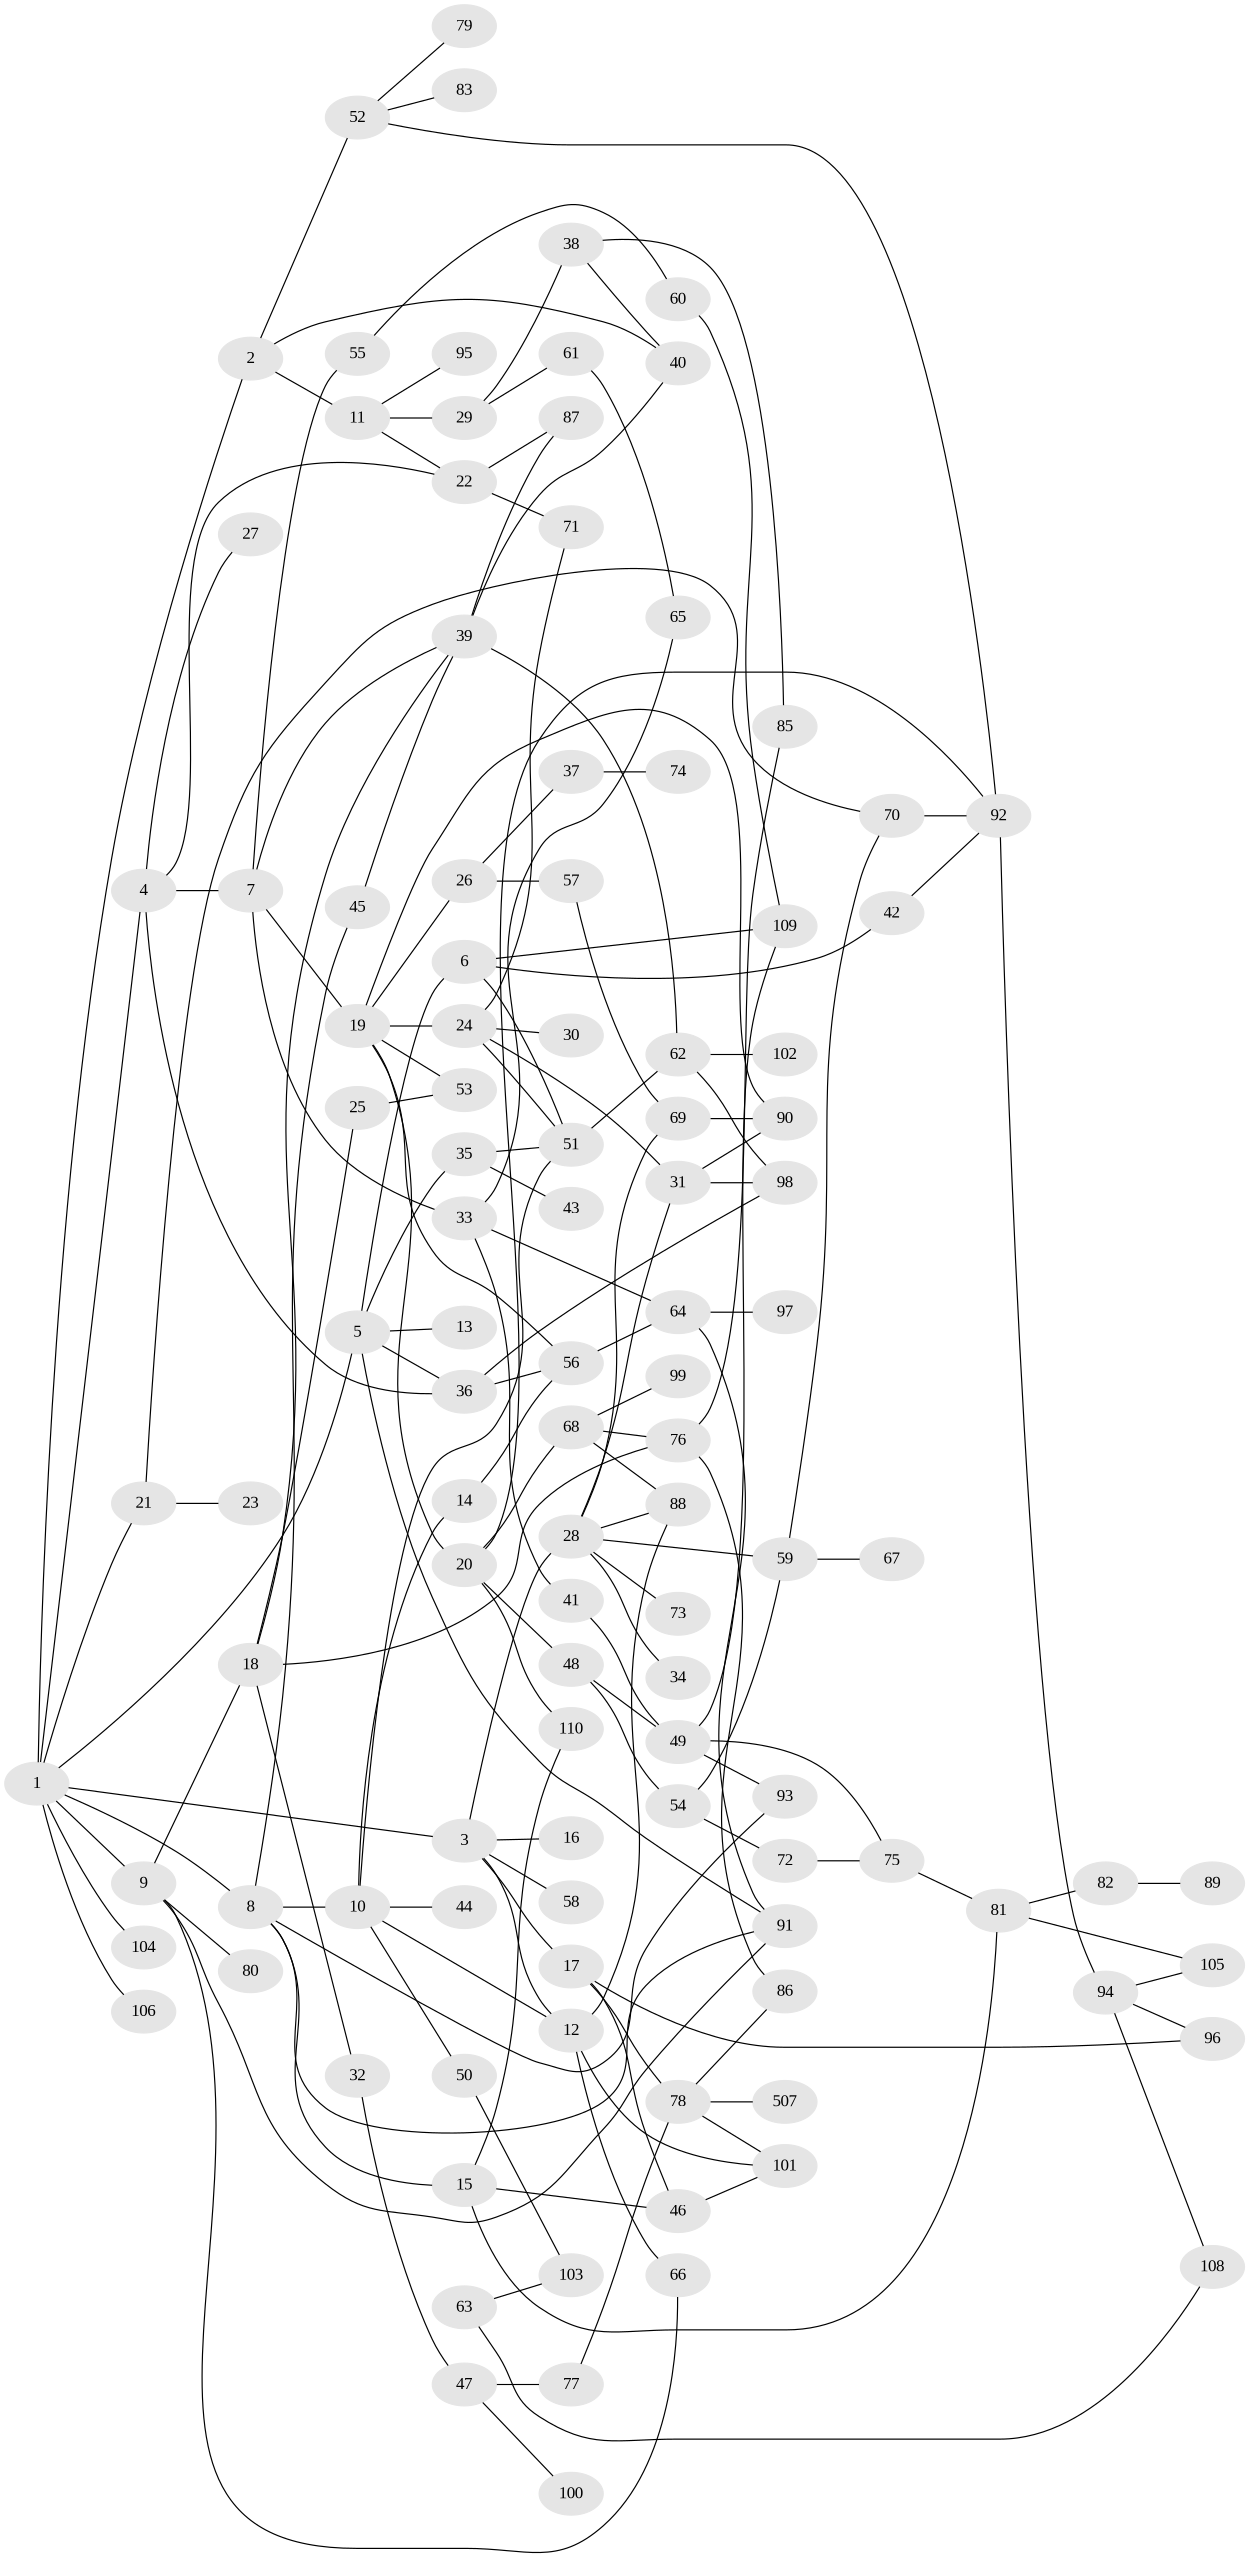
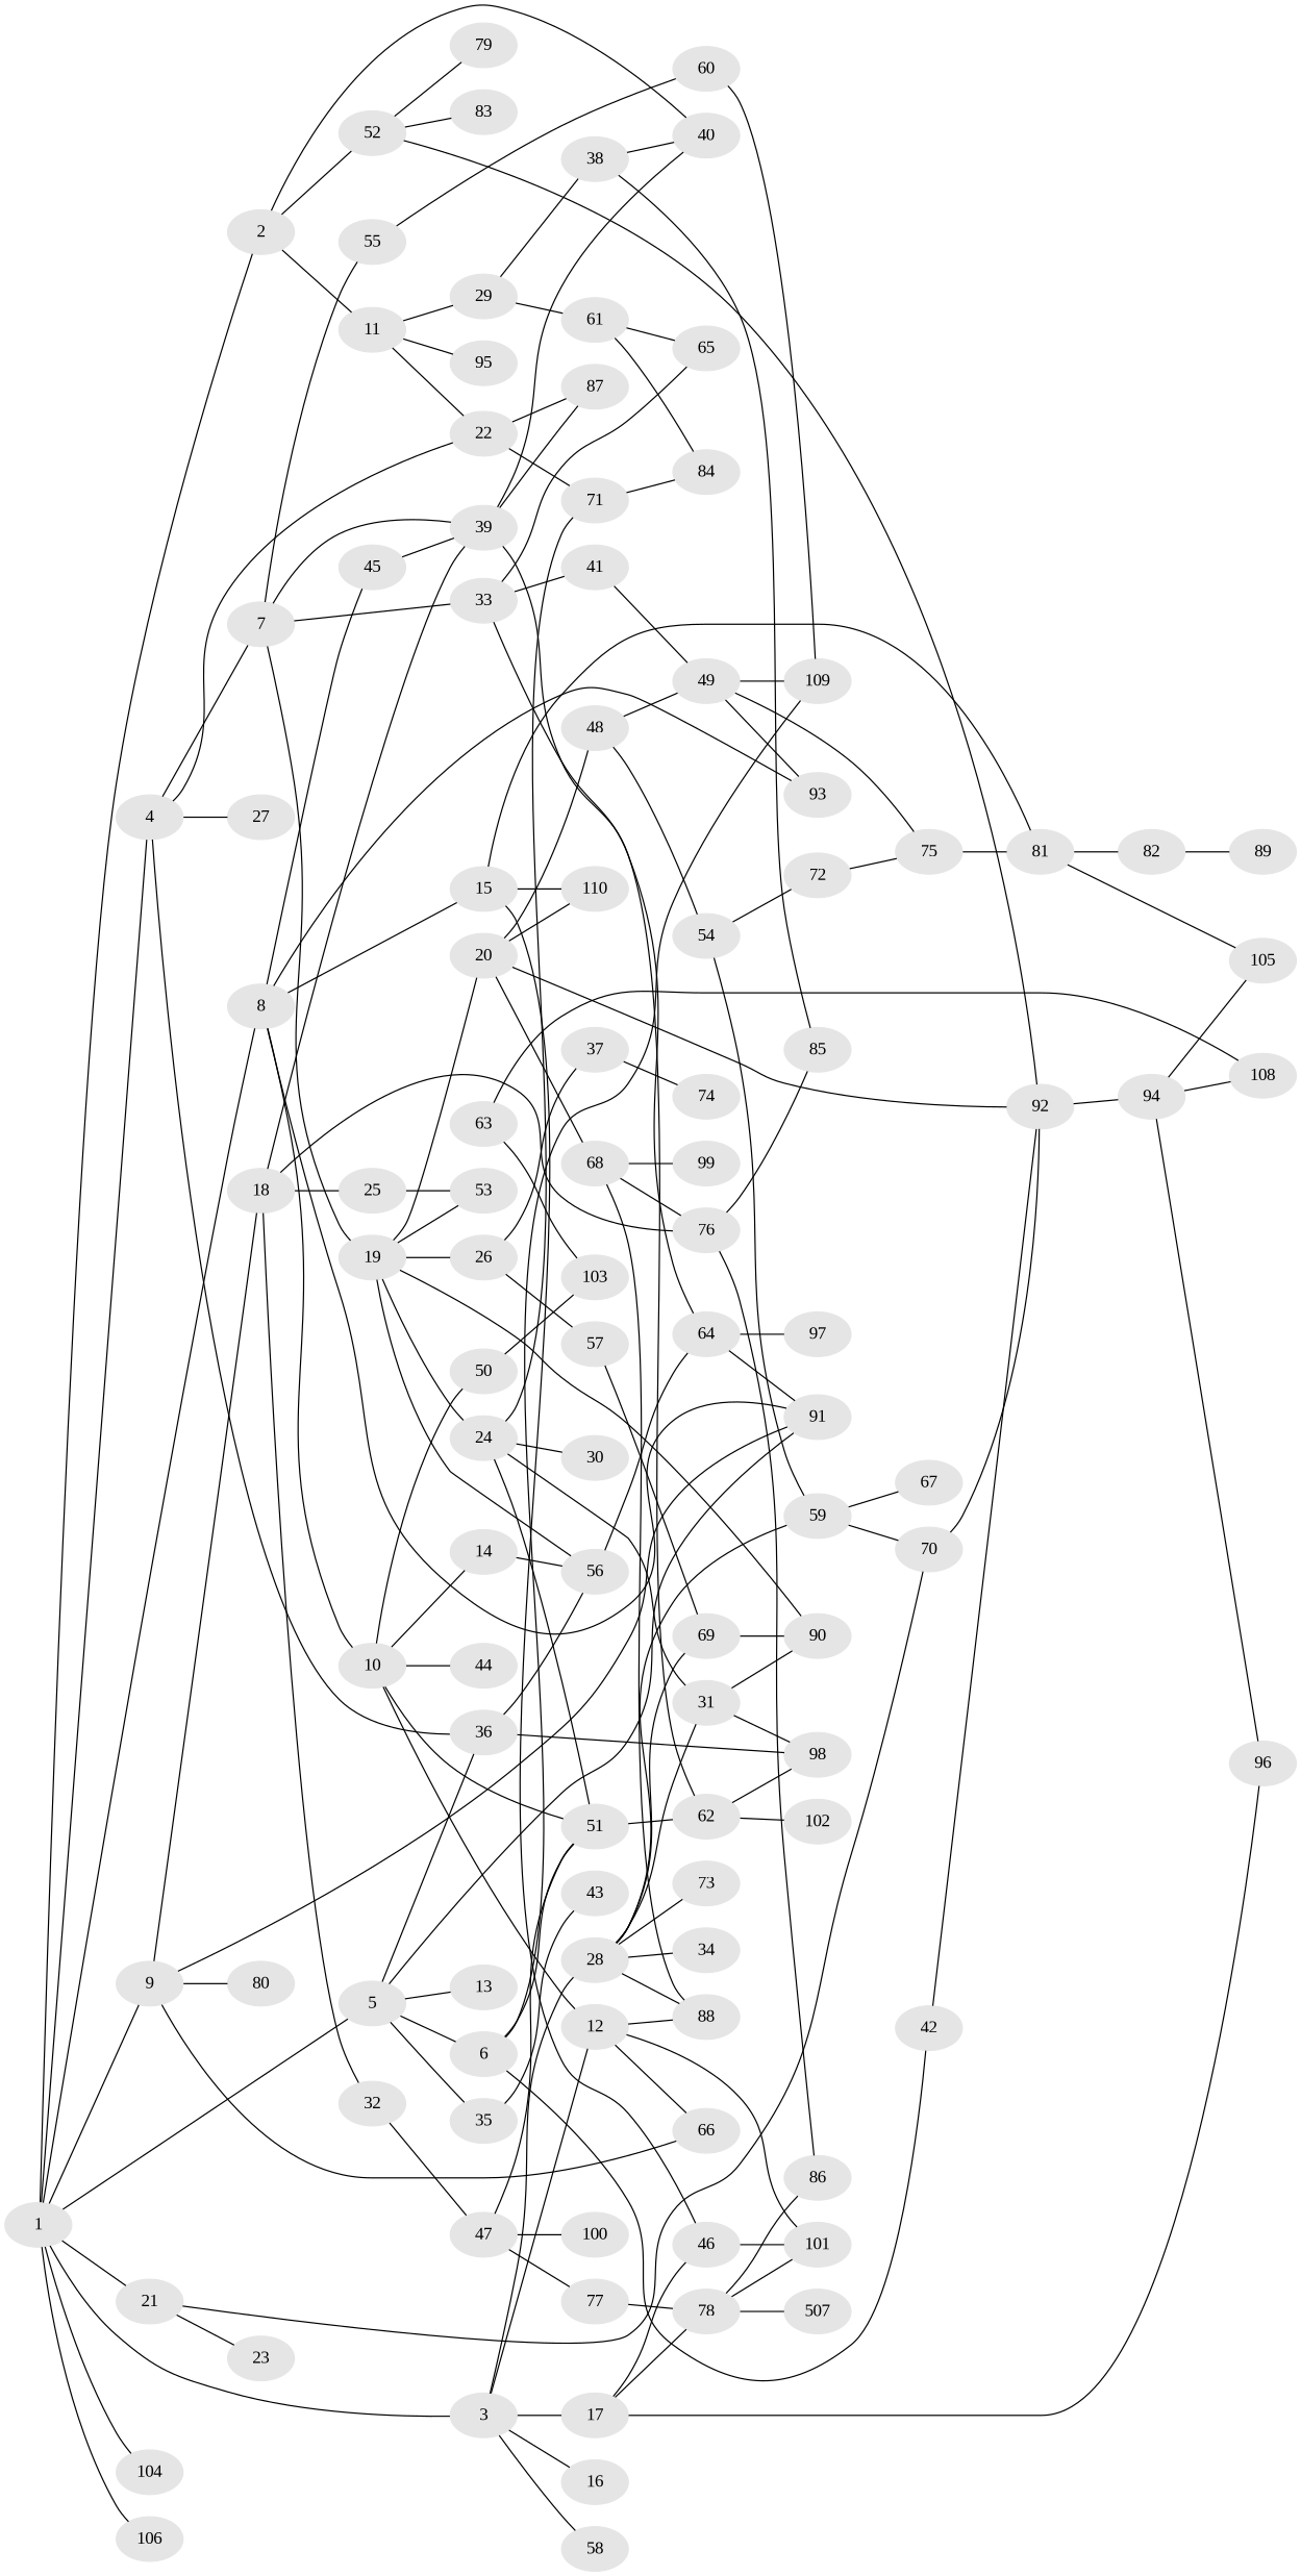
  graph {
    fontname="Liberation Serif"
    rankdir=LR
    node [color=gray90 fontname="Liberation Serif" style=filled]
    edge [fontname="Liberation Serif"]
    1
    2
    3
    4
    5
    8
    9
    21
    104
    106
    11
    40
    52
    12
    16
    17
    28
    58
    7
    22
    27
    36
    6
    13
    35
    91
    10
    15
    45
    93
    18
    66
    80
    23
    70
    29
    95
    92
    79
    83
    88
    101
    46
    78
    96
    31
    34
    59
    69
    73
    19
    33
    39
    55
    71
    87
    56
    98
    42
    51
    109
    43
    62
    20
    24
    26
    53
    90
    41
    64
    65
    60
    14
    44
    50
    81
    110
    25
    32
    76
    103
    38
    61
    82
    105
    63
    108
    86
    n89 [label=507]
    47
    85
    48
    68
    30
    37
    57
    49
    54
    99
    94
+   84
    74
    67
    77
    100
    97
    102
    75
    72
    89
    1 -- 2
    1 -- 3
    1 -- 4
    1 -- 5
    1 -- 8
    1 -- 9
    1 -- 21
    1 -- 104
    1 -- 106
    2 -- 11
    2 -- 40
    2 -- 52
    3 -- 12
    3 -- 16
    3 -- 17
    3 -- 28
    3 -- 58
    4 -- 7
    4 -- 22
    4 -- 27
    4 -- 36
    5 -- 36
    5 -- 6
    5 -- 13
    5 -- 35
    5 -- 91
    8 -- 91
    8 -- 10
    8 -- 15
    8 -- 45
    8 -- 93
    9 -- 91
    9 -- 18
    9 -- 66
    9 -- 80
    21 -- 23
    21 -- 70
    11 -- 22
    11 -- 29
    11 -- 95
    52 -- 92
    52 -- 79
    52 -- 83
    12 -- 66
    12 -- 88
    12 -- 101
    17 -- 46
    17 -- 78
    17 -- 96
    28 -- 88
    28 -- 31
    28 -- 34
    28 -- 59
    28 -- 69
    28 -- 73
    7 -- 19
    7 -- 33
    7 -- 39
    7 -- 55
    22 -- 71
    22 -- 87
    36 -- 56
    36 -- 98
    6 -- 42
    6 -- 51
    6 -- 109
    35 -- 43
    10 -- 12
    10 -- 51
    10 -- 14
    10 -- 44
    10 -- 50
    15 -- 46
    15 -- 81
    15 -- 110
    45 -- 39
    18 -- 39
    18 -- 25
    18 -- 32
    18 -- 76
    70 -- 92
    29 -- 38
    29 -- 61
    92 -- 94
    46 -- 101
    78 -- 101
    78 -- 86
    78 -- n89
    31 -- 98
    31 -- 90
    59 -- 70
    59 -- 67
    69 -- 90
    19 -- 56
    19 -- 20
    19 -- 24
    19 -- 26
    19 -- 53
    19 -- 90
    33 -- 41
    33 -- 64
    33 -- 65
    39 -- 40
    39 -- 87
    39 -- 62
    55 -- 60
+   71 -- 84
    56 -- 64
    42 -- 92
    51 -- 62
    62 -- 98
    62 -- 102
    20 -- 92
    20 -- 110
    20 -- 48
    20 -- 68
    24 -- 31
    24 -- 71
    24 -- 51
    24 -- 30
    26 -- 37
    26 -- 57
    41 -- 49
    64 -- 91
    64 -- 97
    60 -- 109
    14 -- 56
    50 -- 103
    81 -- 82
    81 -- 105
    25 -- 53
    32 -- 47
    76 -- 86
    76 -- 85
    38 -- 40
    38 -- 85
    61 -- 65
+   61 -- 84
    82 -- 89
    63 -- 103
    63 -- 108
-   35 -- 51
+   47 -- 51
    47 -- 77
    47 -- 100
    48 -- 49
    48 -- 54
    68 -- 88
    68 -- 76
    68 -- 99
    37 -- 74
    57 -- 69
    49 -- 93
    49 -- 109
    49 -- 75
    54 -- 59
    54 -- 72
    94 -- 96
    94 -- 105
    94 -- 108
    77 -- 78
    75 -- 81
    72 -- 75
  }
